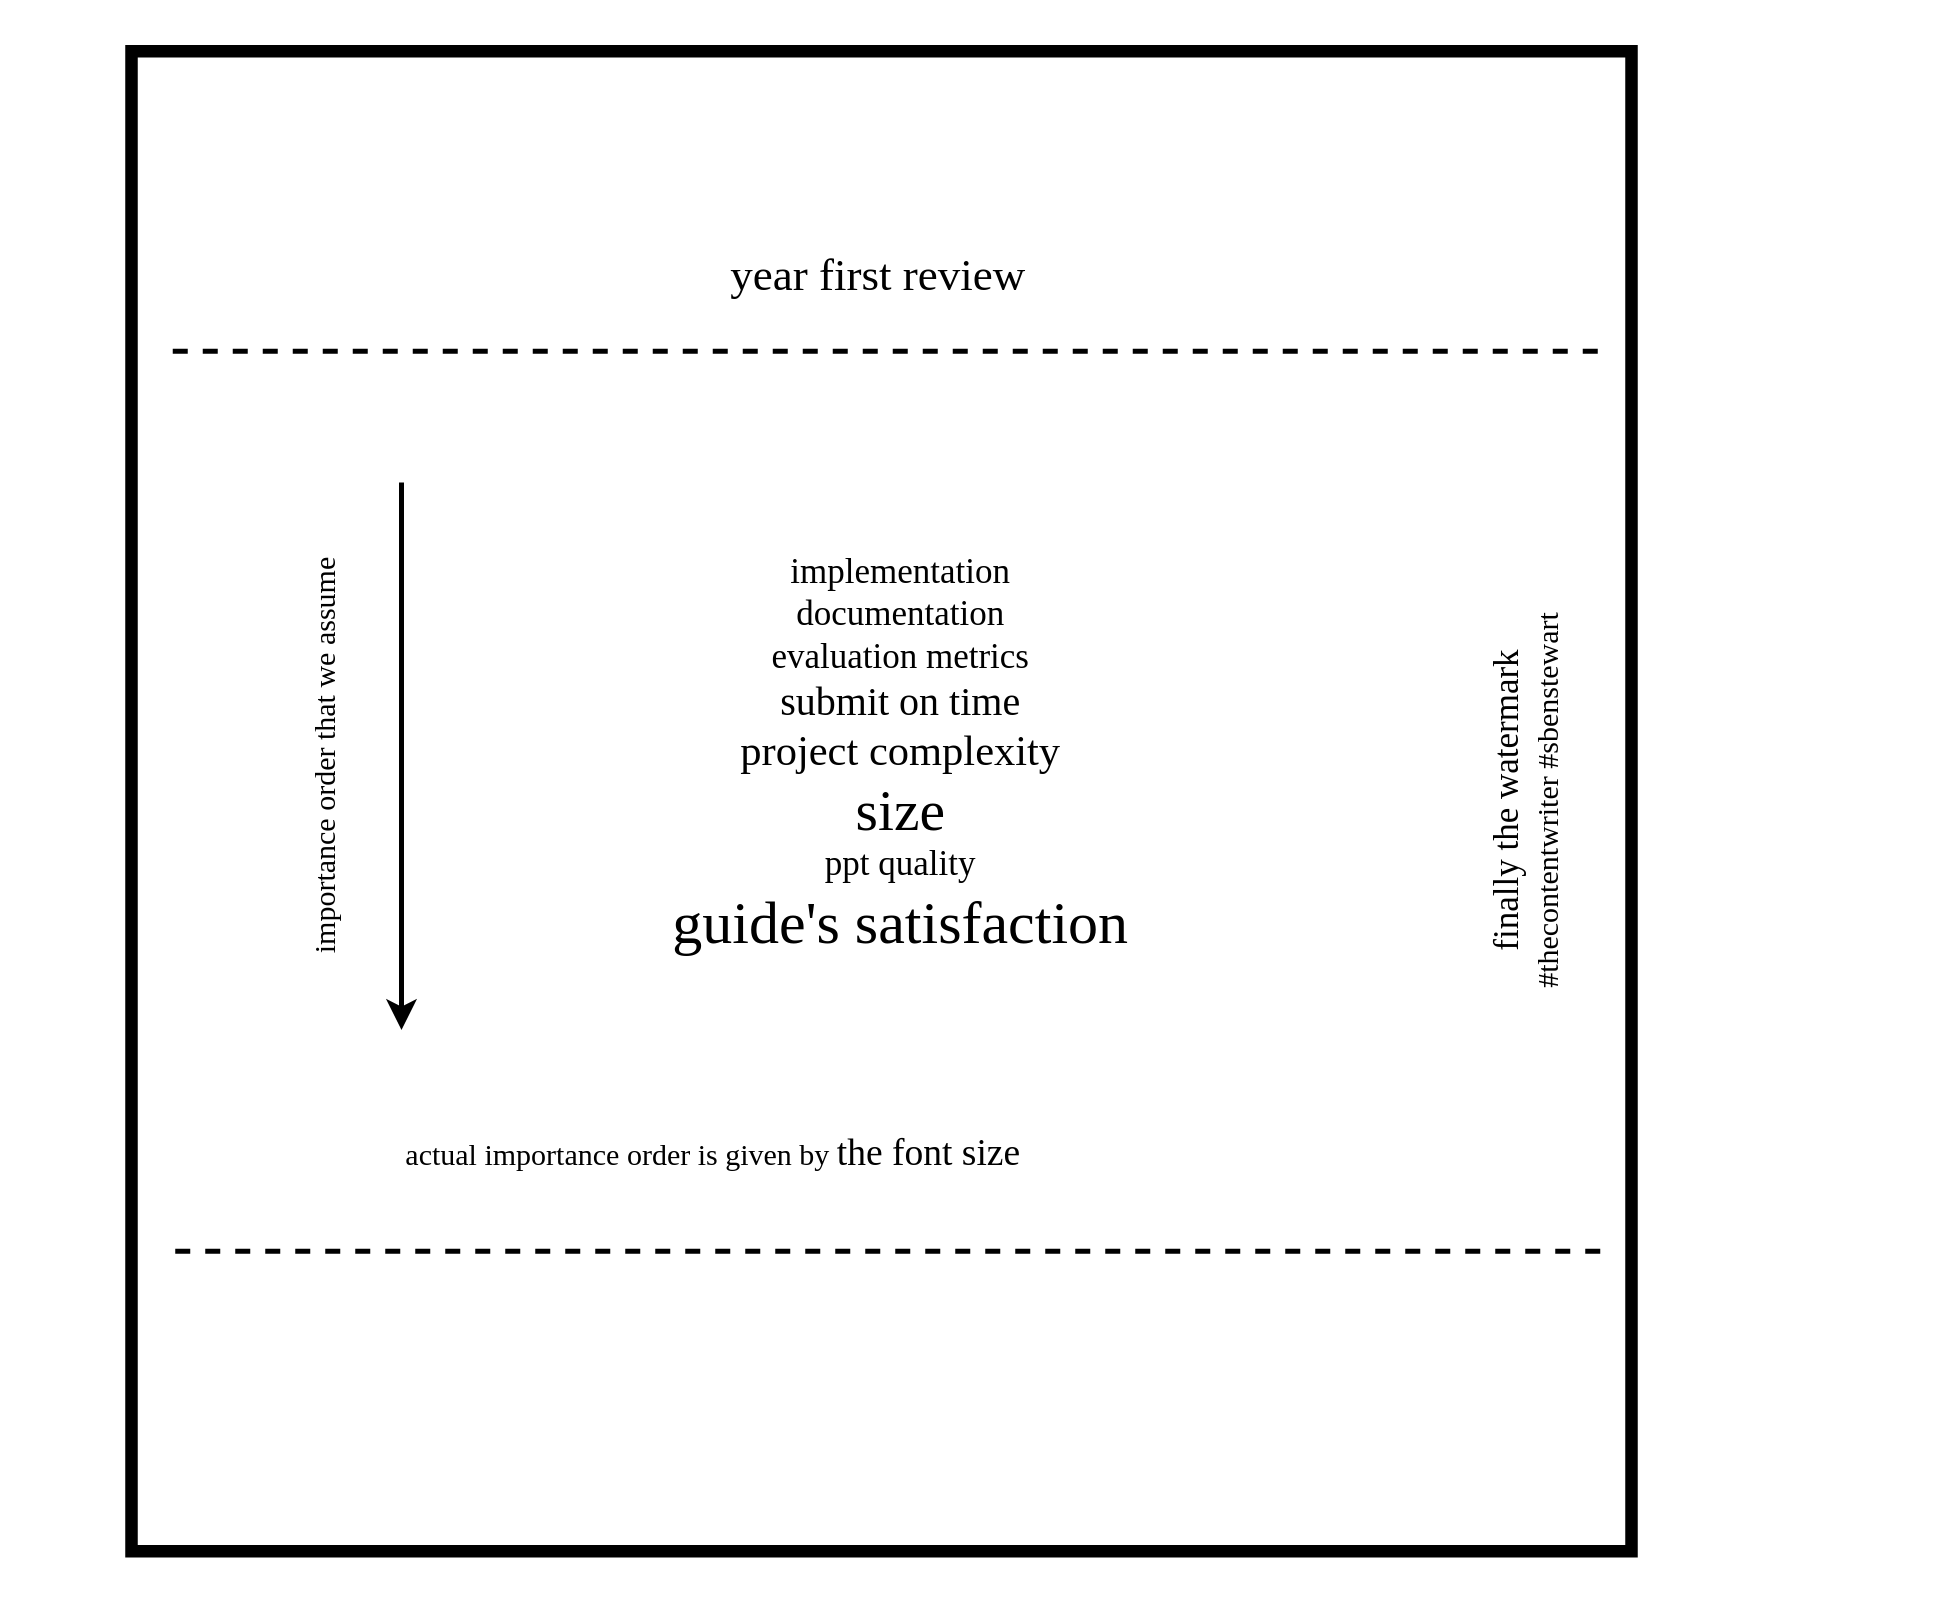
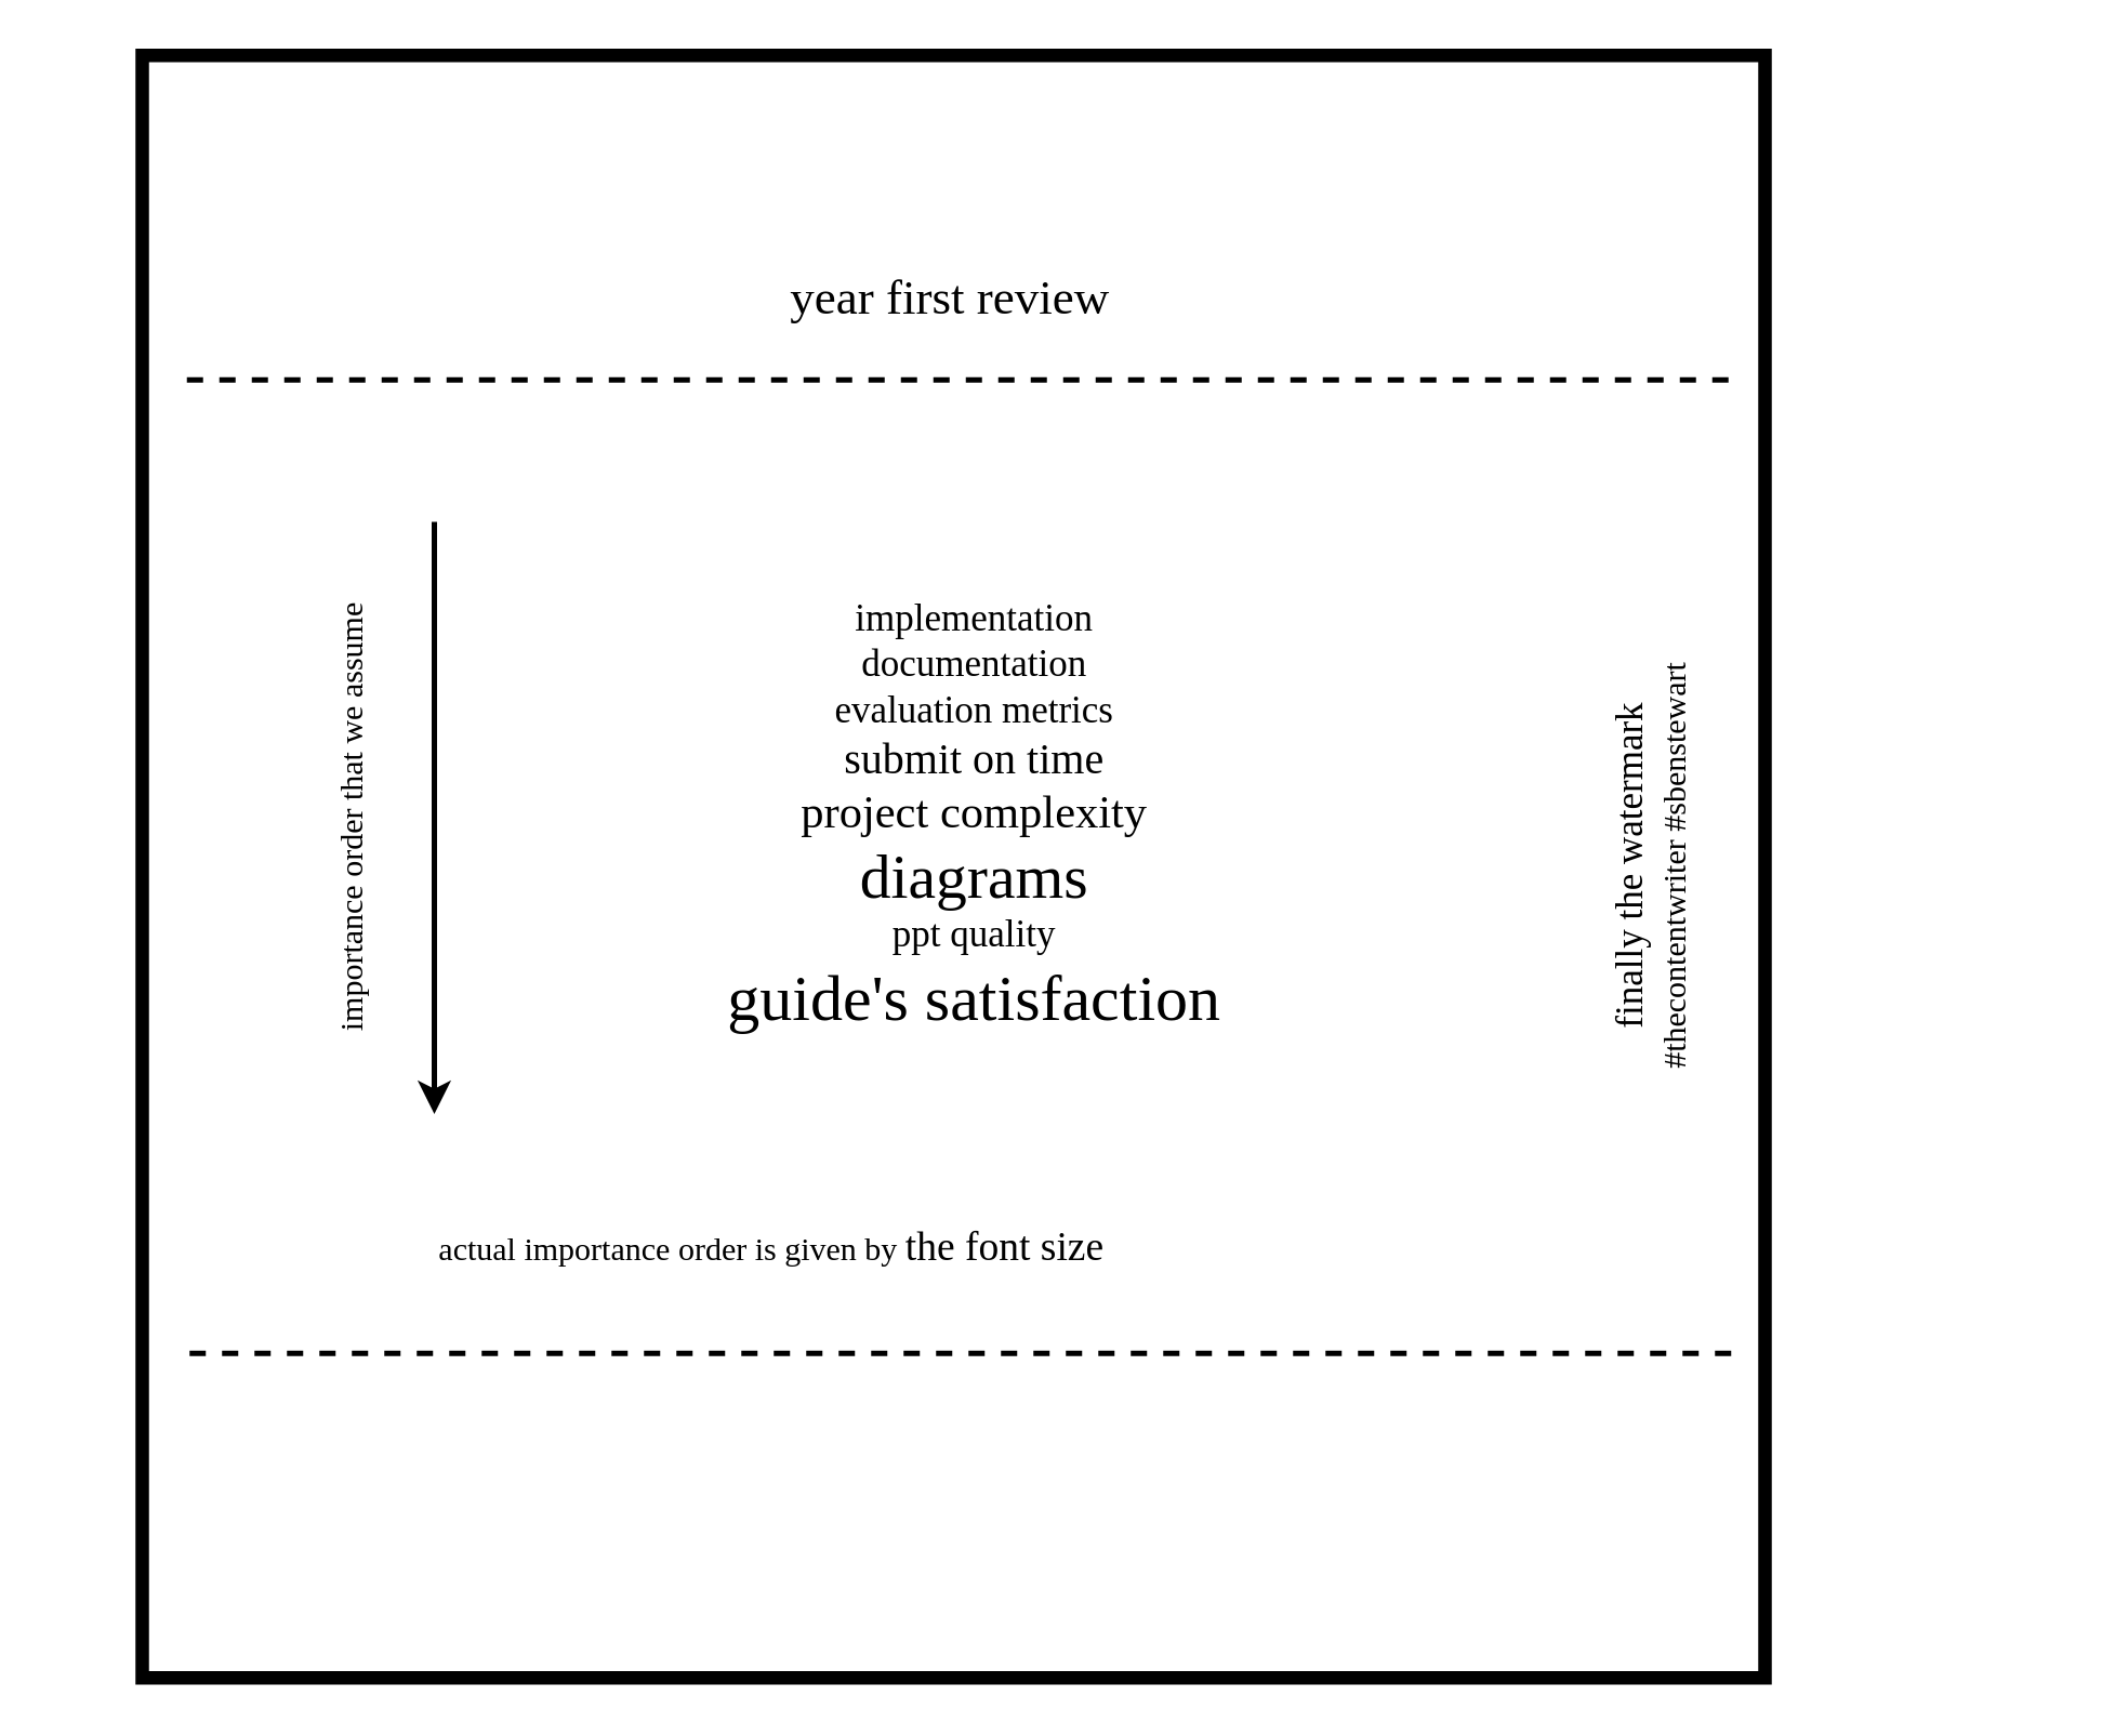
  <mxCell id="0" />
  <mxCell id="1" parent="0" />
  <mxCell id="2" value="" style="whiteSpace=wrap;html=1;aspect=fixed;strokeWidth=5;" parent="1" vertex="1"><mxGeometry x="52" y="20" width="600" height="600" as="geometry" /></mxCell>
  <mxCell id="3" value="&lt;font face=&quot;xkcd&quot;&gt;&lt;span style=&quot;font-size: 18px&quot;&gt;year first review&lt;/span&gt;&lt;br&gt;&lt;/font&gt;" style="text;html=1;strokeColor=none;fillColor=none;align=center;verticalAlign=middle;whiteSpace=wrap;rounded=0;" parent="1" vertex="1"><mxGeometry x="111" y="100" width="480" height="20" as="geometry" /></mxCell>
  <mxCell id="4" value="" style="endArrow=none;dashed=1;html=1;strokeWidth=2;" parent="1" edge="1"><mxGeometry width="50" height="50" relative="1" as="geometry"><mxPoint x="638.5" y="140" as="sourcePoint" /><mxPoint x="63.5" y="140" as="targetPoint" /></mxGeometry></mxCell>
  <mxCell id="5" value="" style="endArrow=none;dashed=1;html=1;strokeWidth=2;" parent="1" edge="1"><mxGeometry width="50" height="50" relative="1" as="geometry"><mxPoint x="639.5" y="500" as="sourcePoint" /><mxPoint x="64.5" y="500" as="targetPoint" /></mxGeometry></mxCell>
  <mxCell id="6" style="edgeStyle=orthogonalEdgeStyle;rounded=0;orthogonalLoop=1;jettySize=auto;html=1;exitX=0.5;exitY=1;exitDx=0;exitDy=0;strokeWidth=2;" parent="1" edge="1"><mxGeometry relative="1" as="geometry"><mxPoint x="503" y="381" as="sourcePoint" /><mxPoint x="503" y="381" as="targetPoint" /></mxGeometry></mxCell>
  <mxCell id="7" value="&lt;font face=&quot;xkcd&quot;&gt;&lt;span style=&quot;font-size: 14px&quot;&gt;finally the watermark&lt;br&gt;&lt;/span&gt;#thecontentwriter #sbenstewart&lt;br&gt;&lt;/font&gt;" style="text;html=1;strokeColor=none;fillColor=none;align=center;verticalAlign=middle;whiteSpace=wrap;rounded=0;rotation=-90;" parent="1" vertex="1"><mxGeometry x="465" y="310" width="290" height="20" as="geometry" /></mxCell>
- <mxCell id="8" value="&lt;font style=&quot;font-size: 14px&quot;&gt;&lt;font style=&quot;font-size: 14px&quot;&gt;implementation&lt;/font&gt;&lt;br&gt;&lt;font style=&quot;font-size: 14px&quot;&gt;documentation&lt;/font&gt;&lt;br&gt;evaluation metrics&lt;/font&gt;&lt;br&gt;&lt;font style=&quot;font-size: 16px&quot;&gt;submit on time&lt;/font&gt;&lt;br&gt;&lt;font style=&quot;font-size: 17px&quot;&gt;project complexity&lt;/font&gt;&lt;br&gt;&lt;font style=&quot;font-size: 23px&quot;&gt;size&lt;/font&gt;&lt;br&gt;&lt;font style=&quot;font-size: 14px&quot;&gt;ppt quality&lt;/font&gt;&lt;br&gt;&lt;font style=&quot;font-size: 24px&quot;&gt;guide's satisfaction&lt;/font&gt;" style="text;html=1;strokeColor=none;fillColor=none;align=center;verticalAlign=middle;whiteSpace=wrap;rounded=0;fontFamily=xkcd;" vertex="1" parent="1"><mxGeometry x="230" y="209.5" width="260" height="185" as="geometry" /></mxCell>
+ <mxCell id="8" value="&lt;font style=&quot;font-size: 14px&quot;&gt;&lt;font style=&quot;font-size: 14px&quot;&gt;implementation&lt;/font&gt;&lt;br&gt;&lt;font style=&quot;font-size: 14px&quot;&gt;documentation&lt;/font&gt;&lt;br&gt;evaluation metrics&lt;/font&gt;&lt;br&gt;&lt;font style=&quot;font-size: 16px&quot;&gt;submit on time&lt;/font&gt;&lt;br&gt;&lt;font style=&quot;font-size: 17px&quot;&gt;project complexity&lt;/font&gt;&lt;br&gt;&lt;font style=&quot;font-size: 23px&quot;&gt;diagrams&lt;/font&gt;&lt;br&gt;&lt;font style=&quot;font-size: 14px&quot;&gt;ppt quality&lt;/font&gt;&lt;br&gt;&lt;font style=&quot;font-size: 24px&quot;&gt;guide's satisfaction&lt;/font&gt;" style="text;html=1;strokeColor=none;fillColor=none;align=center;verticalAlign=middle;whiteSpace=wrap;rounded=0;fontFamily=xkcd;" vertex="1" parent="1"><mxGeometry x="230" y="209.5" width="260" height="185" as="geometry" /></mxCell>
  <mxCell id="9" value="importance order that we assume" style="text;html=1;strokeColor=none;fillColor=none;align=center;verticalAlign=middle;whiteSpace=wrap;rounded=0;fontFamily=xkcd;rotation=-90;" vertex="1" parent="1"><mxGeometry x="20" y="292" width="220" height="20" as="geometry" /></mxCell>
  <mxCell id="10" value="" style="endArrow=classic;html=1;strokeWidth=2;fontFamily=xkcd;" edge="1" parent="1"><mxGeometry width="50" height="50" relative="1" as="geometry"><mxPoint x="160" y="192.5" as="sourcePoint" /><mxPoint x="160" y="411.5" as="targetPoint" /></mxGeometry></mxCell>
  <mxCell id="11" value="&lt;font style=&quot;font-size: 12px&quot;&gt;actual importance order is given by &lt;/font&gt;&lt;font style=&quot;font-size: 15px&quot;&gt;the font size&lt;/font&gt;" style="text;html=1;strokeColor=none;fillColor=none;align=center;verticalAlign=middle;whiteSpace=wrap;rounded=0;fontFamily=xkcd;rotation=0;" vertex="1" parent="1"><mxGeometry x="111" y="450" width="348" height="20" as="geometry" /></mxCell>
